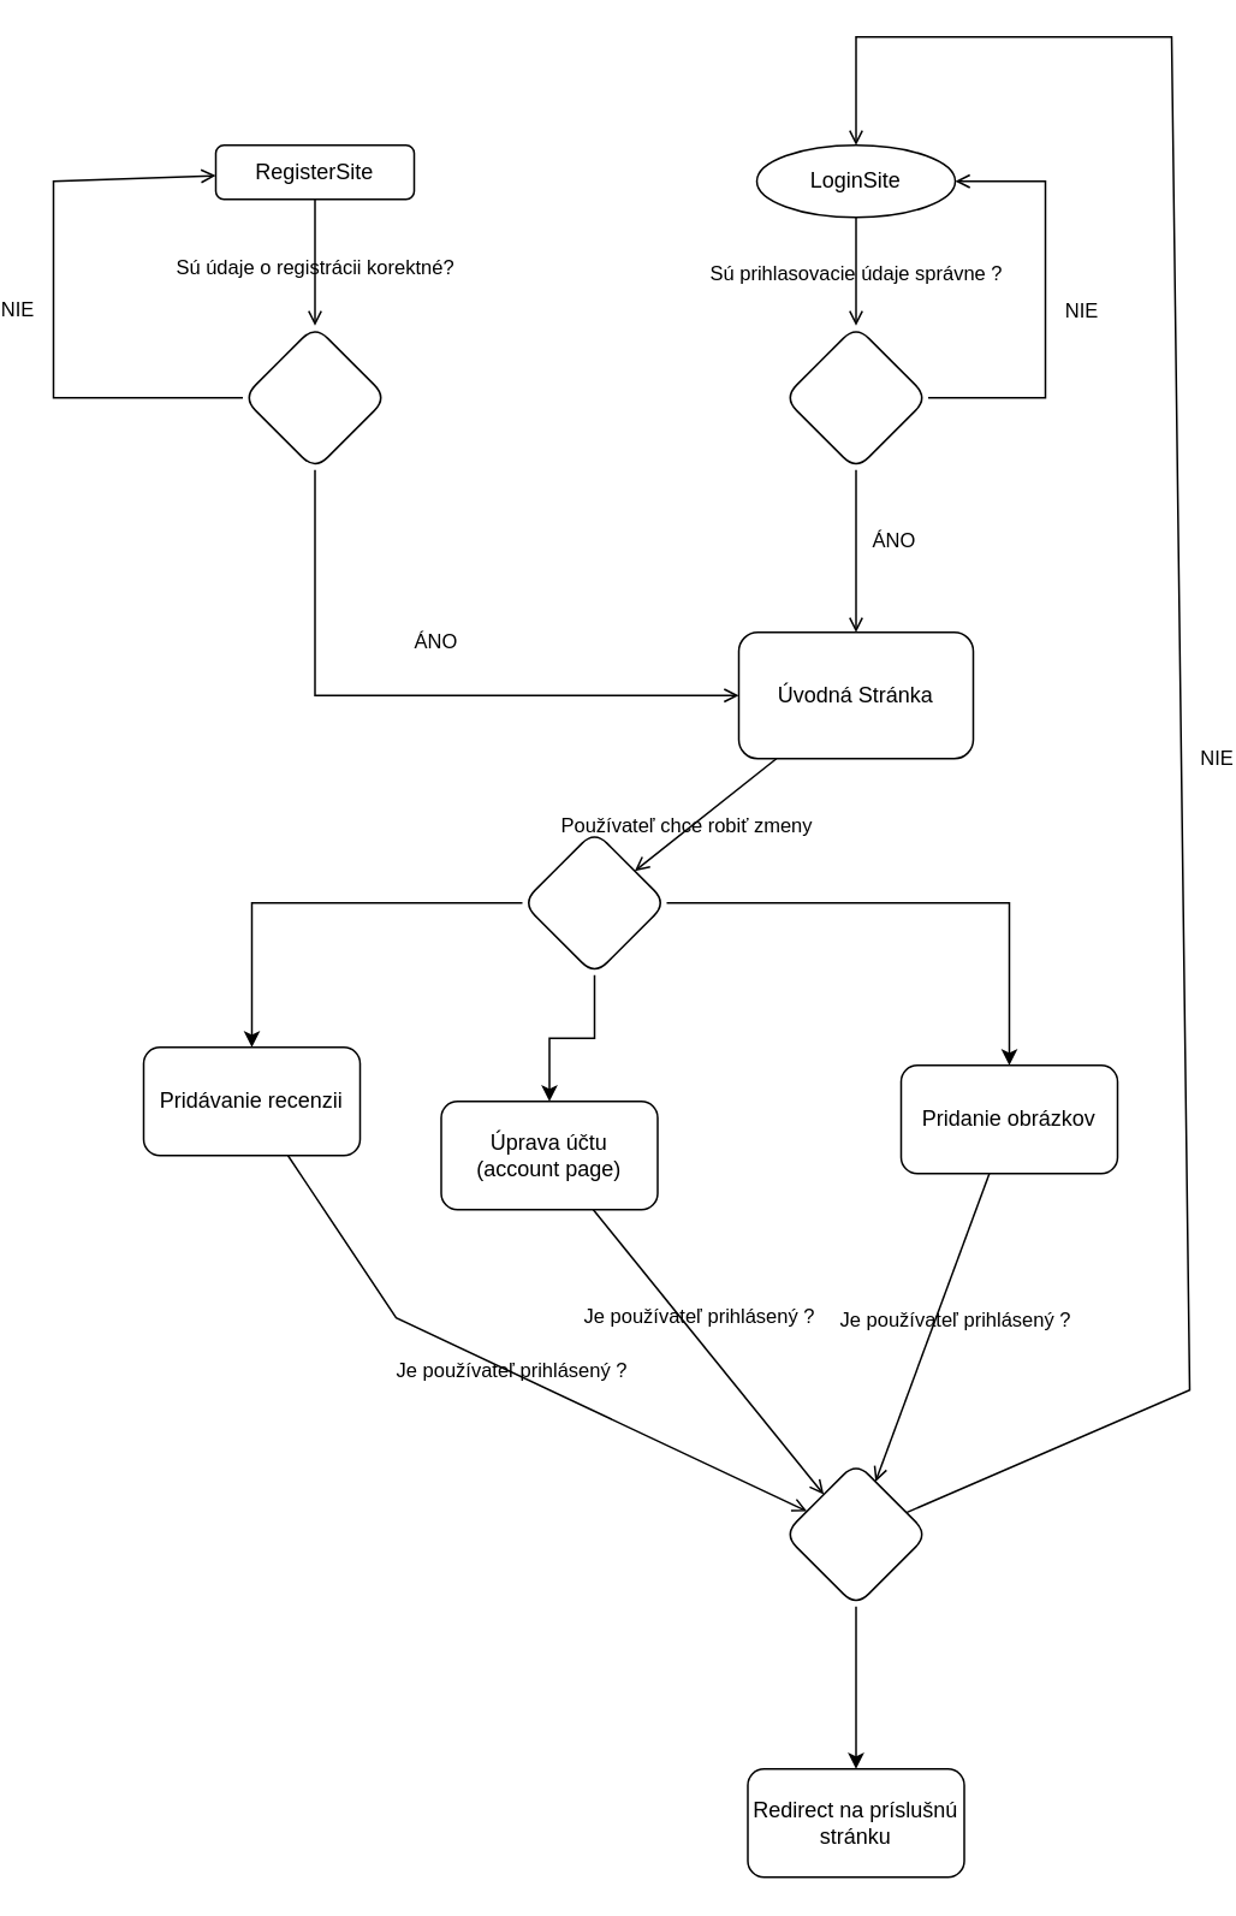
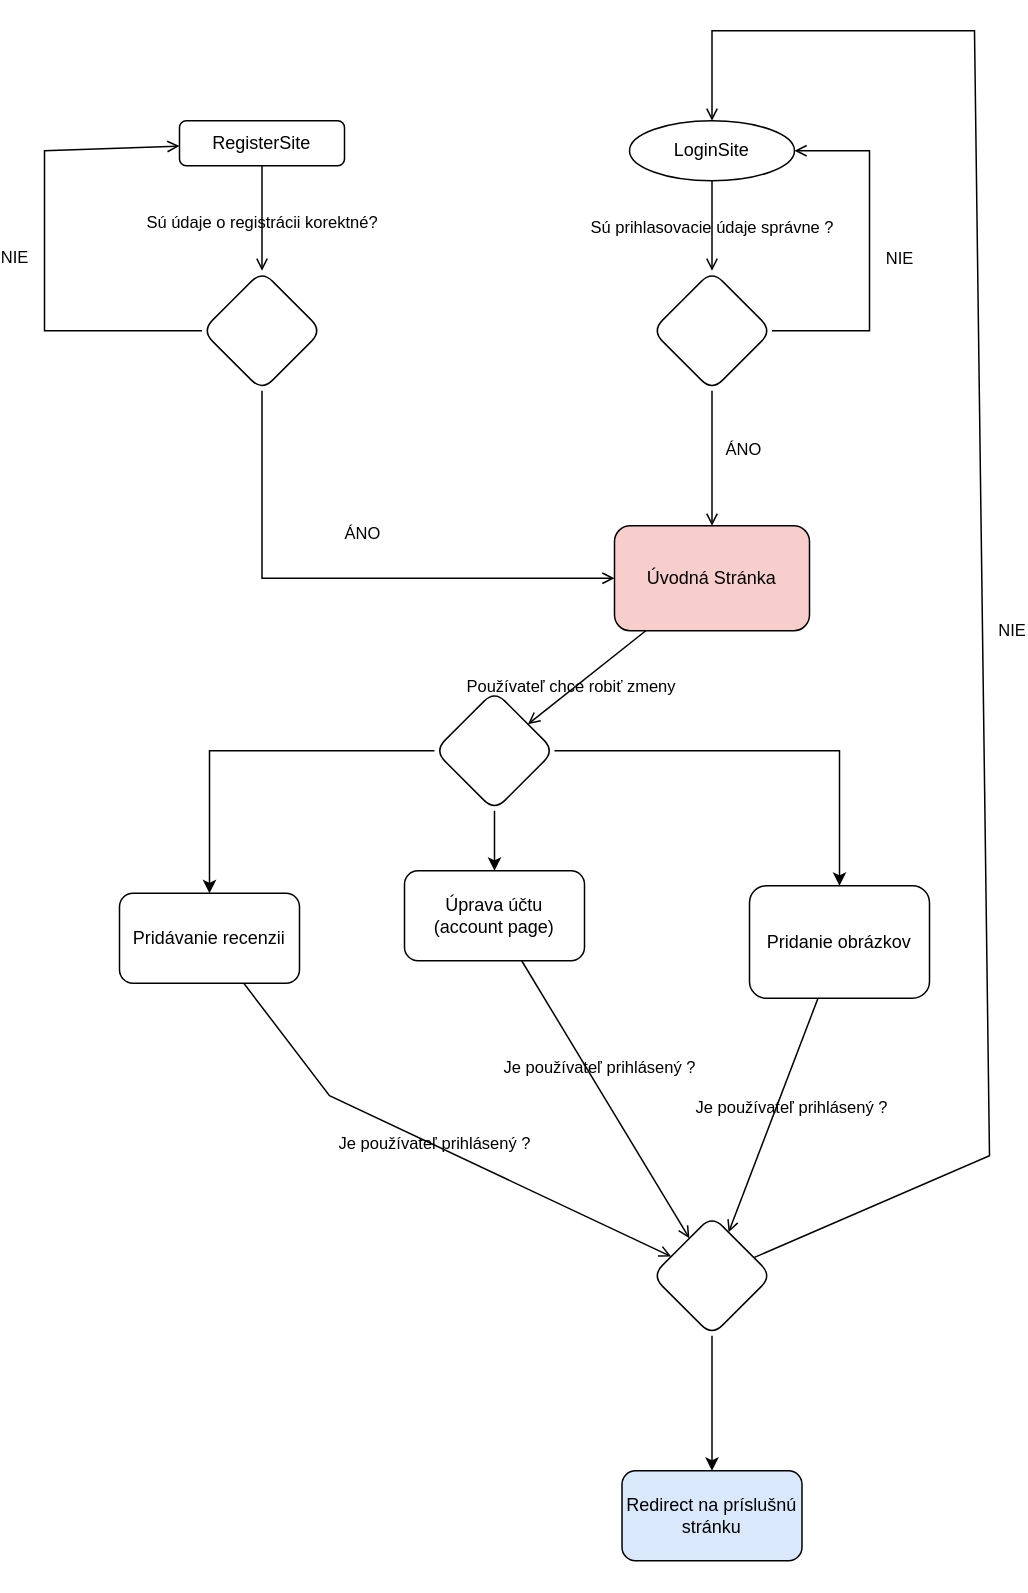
  <mxCell id="0" />
  <mxCell id="1" parent="0" />
- <mxCell id="2" value="Úvodná Stránka" style="rounded=1;whiteSpace=wrap;html=1;fontSize=12;glass=0;strokeWidth=1;shadow=0;" vertex="1" parent="1"><mxGeometry x="400" y="350" width="130" height="70" as="geometry" /></mxCell>
+ <mxCell id="2" value="Úvodná Stránka" style="rounded=1;whiteSpace=wrap;html=1;fontSize=12;glass=0;strokeWidth=1;shadow=0;fillColor=#f8cecc;" vertex="1" parent="1"><mxGeometry x="400" y="350" width="130" height="70" as="geometry" /></mxCell>
  <mxCell id="3" value="LoginSite" style="ellipse;whiteSpace=wrap;html=1;fontSize=12;glass=0;strokeWidth=1;shadow=0;" vertex="1" parent="1"><mxGeometry x="410" y="80" width="110" height="40" as="geometry" /></mxCell>
  <mxCell id="4" value="" style="rhombus;whiteSpace=wrap;html=1;rounded=1;glass=0;strokeWidth=1;shadow=0;" vertex="1" parent="1"><mxGeometry x="425" y="180" width="80" height="80" as="geometry" /></mxCell>
  <mxCell id="5" value="Sú prihlasovacie údaje správne ?" style="html=1;verticalAlign=bottom;labelBackgroundColor=none;endArrow=open;endFill=0;rounded=0;" edge="1" parent="1" source="3" target="4"><mxGeometry x="0.333" width="160" relative="1" as="geometry"><mxPoint x="300" y="220" as="sourcePoint" /><mxPoint x="460" y="220" as="targetPoint" /><mxPoint as="offset" /></mxGeometry></mxCell>
  <mxCell id="6" value="ÁNO" style="html=1;verticalAlign=bottom;labelBackgroundColor=none;endArrow=open;endFill=0;rounded=0;" edge="1" parent="1" source="4" target="2"><mxGeometry x="0.065" y="21" width="160" relative="1" as="geometry"><mxPoint x="425" y="280" as="sourcePoint" /><mxPoint x="470" y="320" as="targetPoint" /><mxPoint as="offset" /></mxGeometry></mxCell>
  <mxCell id="7" value="NIE" style="html=1;verticalAlign=bottom;labelBackgroundColor=none;endArrow=open;endFill=0;rounded=0;" edge="1" parent="1" source="4" target="3"><mxGeometry x="-0.114" y="-20" width="160" relative="1" as="geometry"><mxPoint x="570" y="260" as="sourcePoint" /><mxPoint x="680" y="90" as="targetPoint" /><mxPoint as="offset" /><Array as="points"><mxPoint x="570" y="220" /><mxPoint x="570" y="100" /></Array></mxGeometry></mxCell>
  <mxCell id="8" value="RegisterSite" style="rounded=1;whiteSpace=wrap;html=1;fontSize=12;glass=0;strokeWidth=1;shadow=0;" vertex="1" parent="1"><mxGeometry x="110" y="80" width="110" height="30" as="geometry" /></mxCell>
  <mxCell id="9" value="" style="rhombus;whiteSpace=wrap;html=1;rounded=1;glass=0;strokeWidth=1;shadow=0;" vertex="1" parent="1"><mxGeometry x="125" y="180" width="80" height="80" as="geometry" /></mxCell>
  <mxCell id="10" value="Sú údaje o registrácii korektné?" style="html=1;verticalAlign=bottom;labelBackgroundColor=none;endArrow=open;endFill=0;rounded=0;" edge="1" parent="1" source="8" target="9"><mxGeometry x="0.333" width="160" relative="1" as="geometry"><mxPoint x="0" y="220" as="sourcePoint" /><mxPoint x="160" y="220" as="targetPoint" /><mxPoint as="offset" /></mxGeometry></mxCell>
  <mxCell id="11" value="NIE" style="html=1;verticalAlign=bottom;labelBackgroundColor=none;endArrow=open;endFill=0;rounded=0;" edge="1" parent="1" source="9" target="8"><mxGeometry x="-0.079" y="20" width="160" relative="1" as="geometry"><mxPoint x="270" y="260" as="sourcePoint" /><mxPoint x="380" y="90" as="targetPoint" /><mxPoint as="offset" /><Array as="points"><mxPoint x="20" y="220" /><mxPoint x="20" y="100" /></Array></mxGeometry></mxCell>
  <mxCell id="12" value="ÁNO" style="html=1;verticalAlign=bottom;labelBackgroundColor=none;endArrow=open;endFill=0;rounded=0;" edge="1" parent="1" source="9" target="2"><mxGeometry x="0.065" y="21" width="160" relative="1" as="geometry"><mxPoint x="164.5" y="270" as="sourcePoint" /><mxPoint x="165" y="360" as="targetPoint" /><mxPoint as="offset" /><Array as="points"><mxPoint x="165" y="385" /></Array></mxGeometry></mxCell>
  <mxCell id="13" value="" style="edgeStyle=orthogonalEdgeStyle;rounded=0;orthogonalLoop=1;jettySize=auto;html=1;" edge="1" parent="1" source="15" target="22"><mxGeometry relative="1" as="geometry" /></mxCell>
  <mxCell id="14" value="" style="edgeStyle=orthogonalEdgeStyle;rounded=0;orthogonalLoop=1;jettySize=auto;html=1;" edge="1" parent="1" source="15" target="23"><mxGeometry relative="1" as="geometry" /></mxCell>
  <mxCell id="15" value="" style="rhombus;whiteSpace=wrap;html=1;rounded=1;glass=0;strokeWidth=1;shadow=0;" vertex="1" parent="1"><mxGeometry x="280" y="460" width="80" height="80" as="geometry" /></mxCell>
  <mxCell id="16" value="Používateľ chce robiť zmeny" style="html=1;verticalAlign=bottom;labelBackgroundColor=none;endArrow=open;endFill=0;rounded=0;" edge="1" parent="1" source="2" target="15"><mxGeometry x="0.333" y="5" width="160" relative="1" as="geometry"><mxPoint x="460" y="440" as="sourcePoint" /><mxPoint x="460" y="530" as="targetPoint" /><mxPoint as="offset" /></mxGeometry></mxCell>
  <mxCell id="17" value="" style="edgeStyle=orthogonalEdgeStyle;rounded=0;orthogonalLoop=1;jettySize=auto;html=1;" edge="1" parent="1" source="18" target="27"><mxGeometry relative="1" as="geometry" /></mxCell>
  <mxCell id="18" value="" style="rhombus;whiteSpace=wrap;html=1;rounded=1;glass=0;strokeWidth=1;shadow=0;" vertex="1" parent="1"><mxGeometry x="425" y="810" width="80" height="80" as="geometry" /></mxCell>
  <mxCell id="19" value="Je používateľ prihlásený ?" style="html=1;verticalAlign=bottom;labelBackgroundColor=none;endArrow=open;endFill=0;rounded=0;" edge="1" parent="1" source="21" target="18"><mxGeometry x="-0.001" y="13" width="160" relative="1" as="geometry"><mxPoint x="590" y="660" as="sourcePoint" /><mxPoint x="500" y="675" as="targetPoint" /><mxPoint as="offset" /></mxGeometry></mxCell>
  <mxCell id="20" value="NIE" style="html=1;verticalAlign=bottom;labelBackgroundColor=none;endArrow=open;endFill=0;rounded=0;" edge="1" parent="1" source="18" target="3"><mxGeometry x="-0.114" y="-20" width="160" relative="1" as="geometry"><mxPoint x="580" y="630" as="sourcePoint" /><mxPoint x="460" y="20" as="targetPoint" /><mxPoint as="offset" /><Array as="points"><mxPoint x="650" y="770" /><mxPoint x="640" y="20" /><mxPoint x="465" y="20" /></Array></mxGeometry></mxCell>
- <mxCell id="21" value="Pridanie obrázkov" style="whiteSpace=wrap;html=1;rounded=1;glass=0;strokeWidth=1;shadow=0;" vertex="1" parent="1"><mxGeometry x="490" y="590" width="120" height="60" as="geometry" /></mxCell>
- <mxCell id="22" value="Pridávanie recenzii" style="whiteSpace=wrap;html=1;rounded=1;glass=0;strokeWidth=1;shadow=0;" vertex="1" parent="1"><mxGeometry x="70" y="580" width="120" height="60" as="geometry" /></mxCell>
- <mxCell id="23" value="Úprava účtu&lt;br&gt;(account page)" style="whiteSpace=wrap;html=1;rounded=1;glass=0;strokeWidth=1;shadow=0;" vertex="1" parent="1"><mxGeometry x="235" y="610" width="120" height="60" as="geometry" /></mxCell>
+ <mxCell id="21" value="Pridanie obrázkov" style="whiteSpace=wrap;html=1;rounded=1;glass=0;strokeWidth=1;shadow=0;" vertex="1" parent="1"><mxGeometry x="490" y="590" width="120" height="75" as="geometry" /></mxCell>
+ <mxCell id="22" value="Pridávanie recenzii" style="whiteSpace=wrap;html=1;rounded=1;glass=0;strokeWidth=1;shadow=0;" vertex="1" parent="1"><mxGeometry x="70" y="595" width="120" height="60" as="geometry" /></mxCell>
+ <mxCell id="23" value="Úprava účtu&lt;br&gt;(account page)" style="whiteSpace=wrap;html=1;rounded=1;glass=0;strokeWidth=1;shadow=0;" vertex="1" parent="1"><mxGeometry x="260" y="580" width="120" height="60" as="geometry" /></mxCell>
  <mxCell id="24" value="Je používateľ prihlásený ?" style="html=1;verticalAlign=bottom;labelBackgroundColor=none;endArrow=open;endFill=0;rounded=0;" edge="1" parent="1" source="23" target="18"><mxGeometry x="-0.118" y="3" width="160" relative="1" as="geometry"><mxPoint x="335" y="680" as="sourcePoint" /><mxPoint x="260" y="824" as="targetPoint" /><mxPoint as="offset" /></mxGeometry></mxCell>
  <mxCell id="25" value="Je používateľ prihlásený ?" style="html=1;verticalAlign=bottom;labelBackgroundColor=none;endArrow=open;endFill=0;rounded=0;" edge="1" parent="1" source="22" target="18"><mxGeometry x="0.01" y="-7" width="160" relative="1" as="geometry"><mxPoint x="175" y="650" as="sourcePoint" /><mxPoint x="100" y="794" as="targetPoint" /><mxPoint as="offset" /><Array as="points"><mxPoint x="210" y="730" /></Array></mxGeometry></mxCell>
  <mxCell id="26" value="" style="edgeStyle=orthogonalEdgeStyle;rounded=0;orthogonalLoop=1;jettySize=auto;html=1;" edge="1" parent="1" source="15" target="21"><mxGeometry relative="1" as="geometry"><mxPoint x="610" y="510" as="sourcePoint" /><mxPoint x="460" y="590" as="targetPoint" /></mxGeometry></mxCell>
- <mxCell id="27" value="Redirect na príslušnú&lt;div&gt;stránku&lt;/div&gt;" style="whiteSpace=wrap;html=1;rounded=1;glass=0;strokeWidth=1;shadow=0;" vertex="1" parent="1"><mxGeometry x="405" y="980" width="120" height="60" as="geometry" /></mxCell>
+ <mxCell id="27" value="Redirect na príslušnú&lt;div&gt;stránku&lt;/div&gt;" style="whiteSpace=wrap;html=1;rounded=1;glass=0;strokeWidth=1;shadow=0;fillColor=#dae8fc;" vertex="1" parent="1"><mxGeometry x="405" y="980" width="120" height="60" as="geometry" /></mxCell>
